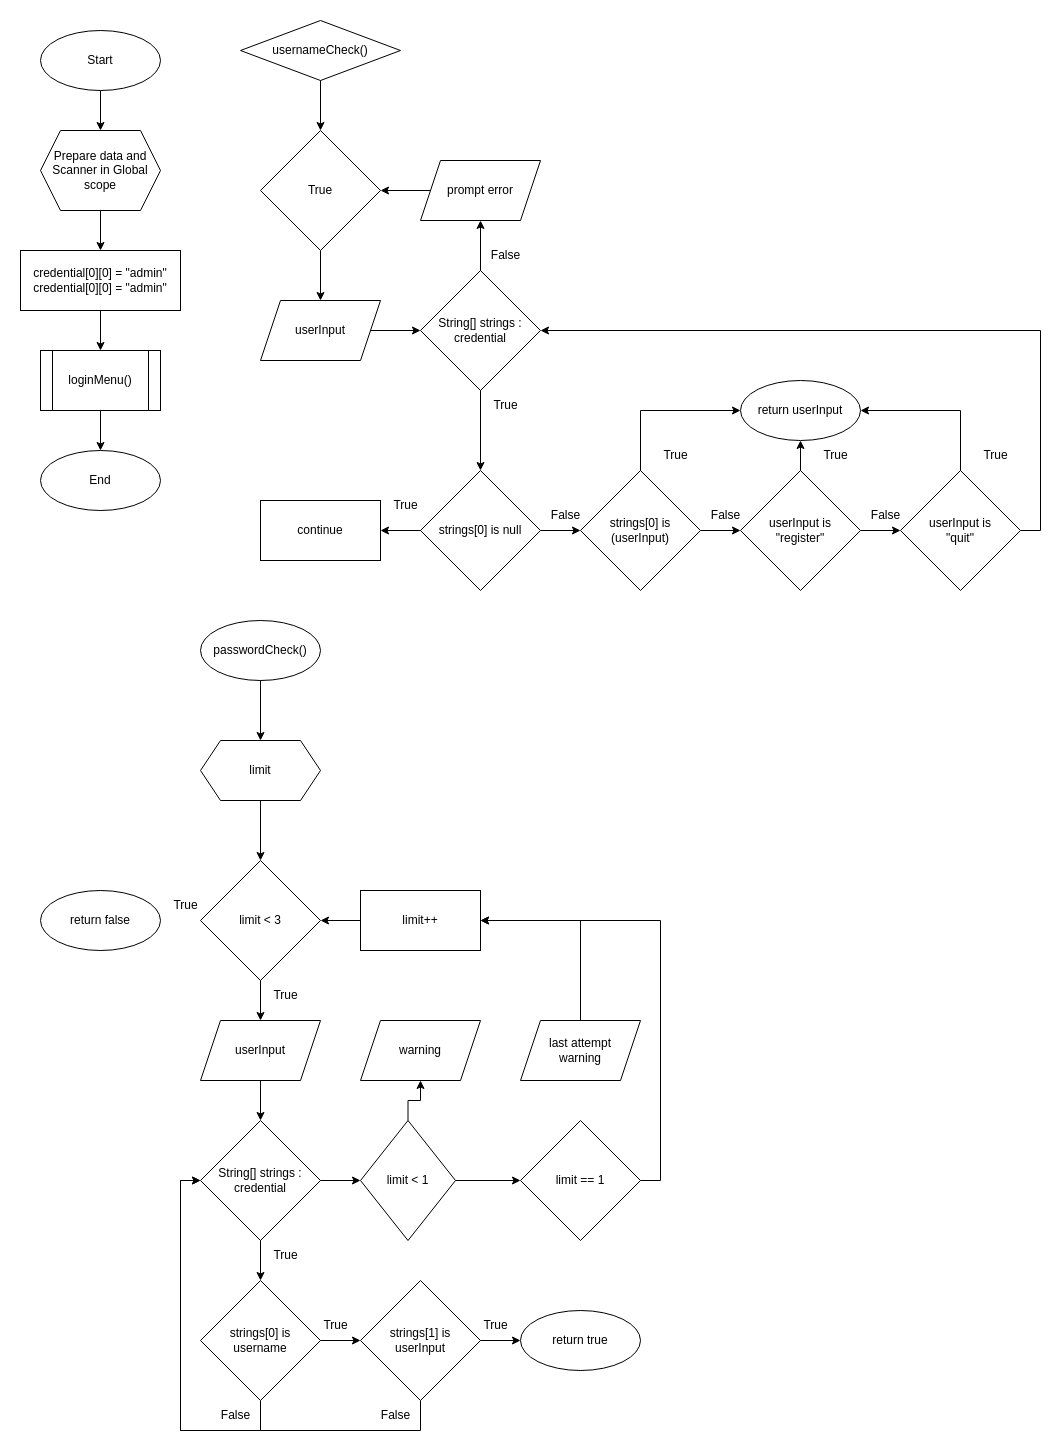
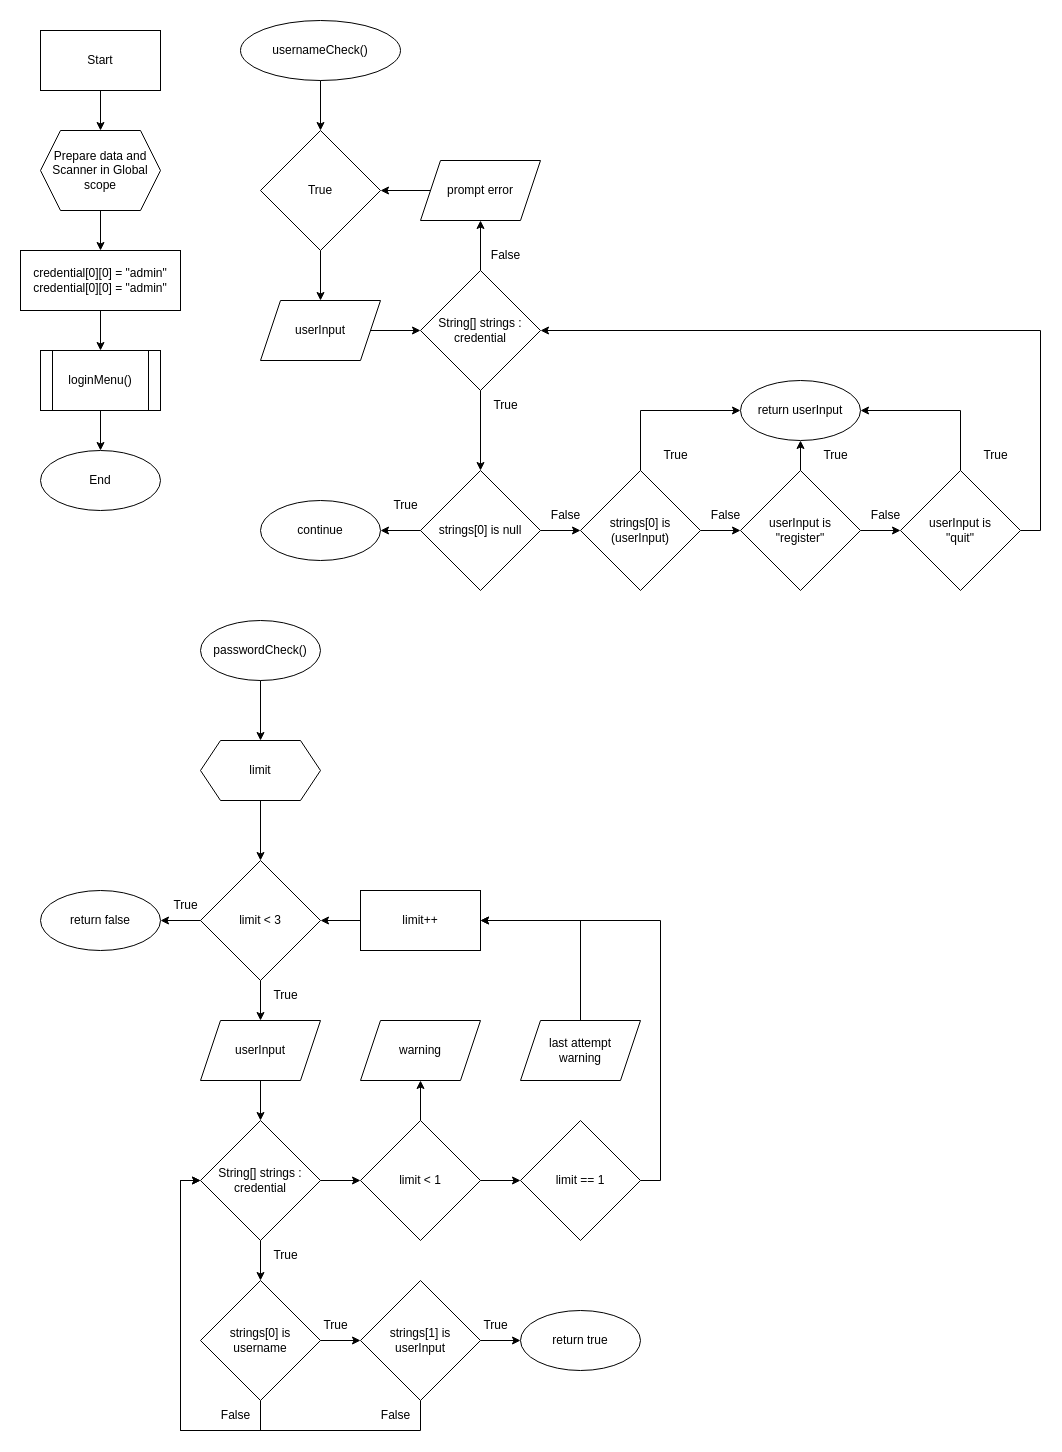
  <mxCell id="0" />
  <mxCell id="1" parent="0" />
  <mxCell id="2" value="" style="group" parent="1" vertex="1" connectable="0"><mxGeometry x="40" y="620" width="620" height="810" as="geometry" /></mxCell>
  <mxCell id="3" value="passwordCheck()" style="ellipse;whiteSpace=wrap;html=1;" parent="2" vertex="1"><mxGeometry x="160" width="120" height="60" as="geometry" /></mxCell>
  <mxCell id="4" value="limit" style="shape=hexagon;perimeter=hexagonPerimeter2;whiteSpace=wrap;html=1;fixedSize=1;" parent="2" vertex="1"><mxGeometry x="160" y="120" width="120" height="60" as="geometry" /></mxCell>
  <mxCell id="5" style="edgeStyle=orthogonalEdgeStyle;rounded=0;orthogonalLoop=1;jettySize=auto;html=1;entryX=0.5;entryY=0;entryDx=0;entryDy=0;" parent="2" source="3" target="4" edge="1"><mxGeometry relative="1" as="geometry" /></mxCell>
  <mxCell id="6" value="limit &amp;lt; 3" style="rhombus;whiteSpace=wrap;html=1;" parent="2" vertex="1"><mxGeometry x="160" y="240" width="120" height="120" as="geometry" /></mxCell>
  <mxCell id="7" style="edgeStyle=orthogonalEdgeStyle;rounded=0;orthogonalLoop=1;jettySize=auto;html=1;entryX=0.5;entryY=0;entryDx=0;entryDy=0;" parent="2" source="4" target="6" edge="1"><mxGeometry relative="1" as="geometry" /></mxCell>
  <mxCell id="8" value="userInput" style="shape=parallelogram;perimeter=parallelogramPerimeter;whiteSpace=wrap;html=1;fixedSize=1;" parent="2" vertex="1"><mxGeometry x="160" y="400" width="120" height="60" as="geometry" /></mxCell>
  <mxCell id="9" style="edgeStyle=orthogonalEdgeStyle;rounded=0;orthogonalLoop=1;jettySize=auto;html=1;entryX=0.5;entryY=0;entryDx=0;entryDy=0;" parent="2" source="6" target="8" edge="1"><mxGeometry relative="1" as="geometry" /></mxCell>
  <mxCell id="10" value="String[] strings : credential" style="rhombus;whiteSpace=wrap;html=1;" parent="2" vertex="1"><mxGeometry x="160" y="500" width="120" height="120" as="geometry" /></mxCell>
  <mxCell id="11" style="edgeStyle=orthogonalEdgeStyle;rounded=0;orthogonalLoop=1;jettySize=auto;html=1;entryX=0.5;entryY=0;entryDx=0;entryDy=0;" parent="2" source="8" target="10" edge="1"><mxGeometry relative="1" as="geometry"><mxPoint x="220" y="490" as="targetPoint" /></mxGeometry></mxCell>
  <mxCell id="12" style="edgeStyle=orthogonalEdgeStyle;rounded=0;orthogonalLoop=1;jettySize=auto;html=1;entryX=0;entryY=0.5;entryDx=0;entryDy=0;" parent="2" source="13" target="10" edge="1"><mxGeometry relative="1" as="geometry"><Array as="points"><mxPoint x="220" y="810" /><mxPoint x="140" y="810" /><mxPoint x="140" y="560" /></Array></mxGeometry></mxCell>
  <mxCell id="13" value="strings[0] is &lt;br&gt;username" style="rhombus;whiteSpace=wrap;html=1;" parent="2" vertex="1"><mxGeometry x="160" y="660" width="120" height="120" as="geometry" /></mxCell>
  <mxCell id="14" style="edgeStyle=orthogonalEdgeStyle;rounded=0;orthogonalLoop=1;jettySize=auto;html=1;entryX=0.5;entryY=0;entryDx=0;entryDy=0;" parent="2" source="10" target="13" edge="1"><mxGeometry relative="1" as="geometry" /></mxCell>
  <mxCell id="15" style="edgeStyle=orthogonalEdgeStyle;rounded=0;orthogonalLoop=1;jettySize=auto;html=1;entryX=0;entryY=0.5;entryDx=0;entryDy=0;" parent="2" source="16" target="10" edge="1"><mxGeometry relative="1" as="geometry"><Array as="points"><mxPoint x="380" y="810" /><mxPoint x="140" y="810" /><mxPoint x="140" y="560" /></Array></mxGeometry></mxCell>
  <mxCell id="16" value="strings[1] is &lt;br&gt;userInput" style="rhombus;whiteSpace=wrap;html=1;" parent="2" vertex="1"><mxGeometry x="320" y="660" width="120" height="120" as="geometry" /></mxCell>
  <mxCell id="17" style="edgeStyle=orthogonalEdgeStyle;rounded=0;orthogonalLoop=1;jettySize=auto;html=1;entryX=0;entryY=0.5;entryDx=0;entryDy=0;" parent="2" source="13" target="16" edge="1"><mxGeometry relative="1" as="geometry"><Array as="points" /></mxGeometry></mxCell>
  <mxCell id="18" value="return true" style="ellipse;whiteSpace=wrap;html=1;" parent="2" vertex="1"><mxGeometry x="480" y="690" width="120" height="60" as="geometry" /></mxCell>
  <mxCell id="19" style="edgeStyle=orthogonalEdgeStyle;rounded=0;orthogonalLoop=1;jettySize=auto;html=1;" parent="2" source="16" target="18" edge="1"><mxGeometry relative="1" as="geometry" /></mxCell>
  <mxCell id="20" value="True" style="text;html=1;align=center;verticalAlign=middle;resizable=0;points=[];autosize=1;strokeColor=none;fillColor=none;" parent="2" vertex="1"><mxGeometry x="430" y="690" width="50" height="30" as="geometry" /></mxCell>
  <mxCell id="21" value="True" style="text;html=1;align=center;verticalAlign=middle;resizable=0;points=[];autosize=1;strokeColor=none;fillColor=none;" parent="2" vertex="1"><mxGeometry x="270" y="690" width="50" height="30" as="geometry" /></mxCell>
  <mxCell id="22" value="False" style="text;html=1;align=center;verticalAlign=middle;resizable=0;points=[];autosize=1;strokeColor=none;fillColor=none;" parent="2" vertex="1"><mxGeometry x="330" y="780" width="50" height="30" as="geometry" /></mxCell>
  <mxCell id="23" value="False" style="text;html=1;align=center;verticalAlign=middle;resizable=0;points=[];autosize=1;strokeColor=none;fillColor=none;" parent="2" vertex="1"><mxGeometry x="170" y="780" width="50" height="30" as="geometry" /></mxCell>
- <mxCell id="24" value="limit &amp;lt; 1" style="rhombus;whiteSpace=wrap;html=1;" parent="2" vertex="1"><mxGeometry x="320" y="500" width="95" height="120" as="geometry" /></mxCell>
+ <mxCell id="24" value="limit &amp;lt; 1" style="rhombus;whiteSpace=wrap;html=1;" parent="2" vertex="1"><mxGeometry x="320" y="500" width="120" height="120" as="geometry" /></mxCell>
  <mxCell id="25" style="edgeStyle=orthogonalEdgeStyle;rounded=0;orthogonalLoop=1;jettySize=auto;html=1;" parent="2" source="10" target="24" edge="1"><mxGeometry relative="1" as="geometry" /></mxCell>
  <mxCell id="26" value="limit == 1" style="rhombus;whiteSpace=wrap;html=1;" parent="2" vertex="1"><mxGeometry x="480" y="500" width="120" height="120" as="geometry" /></mxCell>
  <mxCell id="27" style="edgeStyle=orthogonalEdgeStyle;rounded=0;orthogonalLoop=1;jettySize=auto;html=1;entryX=0;entryY=0.5;entryDx=0;entryDy=0;" parent="2" source="24" target="26" edge="1"><mxGeometry relative="1" as="geometry" /></mxCell>
  <mxCell id="28" value="warning" style="shape=parallelogram;perimeter=parallelogramPerimeter;whiteSpace=wrap;html=1;fixedSize=1;" parent="2" vertex="1"><mxGeometry x="320" y="400" width="120" height="60" as="geometry" /></mxCell>
  <mxCell id="29" style="edgeStyle=orthogonalEdgeStyle;rounded=0;orthogonalLoop=1;jettySize=auto;html=1;entryX=0.5;entryY=1;entryDx=0;entryDy=0;" parent="2" source="24" target="28" edge="1"><mxGeometry relative="1" as="geometry" /></mxCell>
  <mxCell id="30" value="last attempt &lt;br&gt;warning" style="shape=parallelogram;perimeter=parallelogramPerimeter;whiteSpace=wrap;html=1;fixedSize=1;" parent="2" vertex="1"><mxGeometry x="480" y="400" width="120" height="60" as="geometry" /></mxCell>
  <mxCell id="31" style="edgeStyle=orthogonalEdgeStyle;rounded=0;orthogonalLoop=1;jettySize=auto;html=1;entryX=1;entryY=0.5;entryDx=0;entryDy=0;" parent="2" source="32" target="6" edge="1"><mxGeometry relative="1" as="geometry" /></mxCell>
  <mxCell id="32" value="limit++" style="rounded=0;whiteSpace=wrap;html=1;" parent="2" vertex="1"><mxGeometry x="320" y="270" width="120" height="60" as="geometry" /></mxCell>
  <mxCell id="33" style="edgeStyle=orthogonalEdgeStyle;rounded=0;orthogonalLoop=1;jettySize=auto;html=1;entryX=1;entryY=0.5;entryDx=0;entryDy=0;" parent="2" source="26" target="32" edge="1"><mxGeometry relative="1" as="geometry"><Array as="points"><mxPoint x="620" y="560" /><mxPoint x="620" y="300" /></Array></mxGeometry></mxCell>
  <mxCell id="34" style="edgeStyle=orthogonalEdgeStyle;rounded=0;orthogonalLoop=1;jettySize=auto;html=1;entryX=1;entryY=0.5;entryDx=0;entryDy=0;" parent="2" source="30" target="32" edge="1"><mxGeometry relative="1" as="geometry"><Array as="points"><mxPoint x="540" y="300" /></Array></mxGeometry></mxCell>
  <mxCell id="35" value="True" style="text;html=1;align=center;verticalAlign=middle;resizable=0;points=[];autosize=1;strokeColor=none;fillColor=none;" parent="2" vertex="1"><mxGeometry x="220" y="620" width="50" height="30" as="geometry" /></mxCell>
  <mxCell id="36" value="return false" style="ellipse;whiteSpace=wrap;html=1;" parent="2" vertex="1"><mxGeometry y="270" width="120" height="60" as="geometry" /></mxCell>
+ <mxCell id="37" style="edgeStyle=orthogonalEdgeStyle;rounded=0;orthogonalLoop=1;jettySize=auto;html=1;entryX=1;entryY=0.5;entryDx=0;entryDy=0;" parent="2" source="6" target="36" edge="1"><mxGeometry relative="1" as="geometry" /></mxCell>
  <mxCell id="38" value="True" style="text;html=1;align=center;verticalAlign=middle;resizable=0;points=[];autosize=1;strokeColor=none;fillColor=none;" parent="2" vertex="1"><mxGeometry x="220" y="360" width="50" height="30" as="geometry" /></mxCell>
  <mxCell id="39" value="True" style="text;html=1;align=center;verticalAlign=middle;resizable=0;points=[];autosize=1;strokeColor=none;fillColor=none;" parent="2" vertex="1"><mxGeometry x="120" y="270" width="50" height="30" as="geometry" /></mxCell>
  <mxCell id="40" value="" style="group" parent="1" vertex="1" connectable="0"><mxGeometry x="240" y="20" width="800" height="570" as="geometry" /></mxCell>
- <mxCell id="41" value="usernameCheck()" style="rhombus;whiteSpace=wrap;html=1;" parent="40" vertex="1"><mxGeometry width="160" height="60" as="geometry" /></mxCell>
+ <mxCell id="41" value="usernameCheck()" style="ellipse;whiteSpace=wrap;html=1;" parent="40" vertex="1"><mxGeometry width="160" height="60" as="geometry" /></mxCell>
  <mxCell id="42" value="userInput" style="shape=parallelogram;perimeter=parallelogramPerimeter;whiteSpace=wrap;html=1;fixedSize=1;" parent="40" vertex="1"><mxGeometry x="20" y="280" width="120" height="60" as="geometry" /></mxCell>
  <mxCell id="43" style="edgeStyle=orthogonalEdgeStyle;rounded=0;orthogonalLoop=1;jettySize=auto;html=1;entryX=0.5;entryY=0;entryDx=0;entryDy=0;" parent="40" source="44" target="42" edge="1"><mxGeometry relative="1" as="geometry" /></mxCell>
  <mxCell id="44" value="True" style="rhombus;whiteSpace=wrap;html=1;" parent="40" vertex="1"><mxGeometry x="20" y="110" width="120" height="120" as="geometry" /></mxCell>
  <mxCell id="45" style="edgeStyle=orthogonalEdgeStyle;rounded=0;orthogonalLoop=1;jettySize=auto;html=1;entryX=0.5;entryY=0;entryDx=0;entryDy=0;" parent="40" source="41" target="44" edge="1"><mxGeometry relative="1" as="geometry" /></mxCell>
  <mxCell id="46" value="String[] strings : credential" style="rhombus;whiteSpace=wrap;html=1;" parent="40" vertex="1"><mxGeometry x="180" y="250" width="120" height="120" as="geometry" /></mxCell>
  <mxCell id="47" value="strings[0] is null" style="rhombus;whiteSpace=wrap;html=1;aspect=fixed;" parent="40" vertex="1"><mxGeometry x="180" y="450" width="120" height="120" as="geometry" /></mxCell>
  <mxCell id="48" style="edgeStyle=orthogonalEdgeStyle;rounded=0;orthogonalLoop=1;jettySize=auto;html=1;" parent="40" source="46" target="47" edge="1"><mxGeometry relative="1" as="geometry" /></mxCell>
  <mxCell id="49" style="edgeStyle=orthogonalEdgeStyle;rounded=0;orthogonalLoop=1;jettySize=auto;html=1;entryX=1;entryY=0.5;entryDx=0;entryDy=0;exitX=1;exitY=0.5;exitDx=0;exitDy=0;" parent="40" source="50" target="46" edge="1"><mxGeometry relative="1" as="geometry"><Array as="points"><mxPoint x="800" y="510" /><mxPoint x="800" y="310" /></Array></mxGeometry></mxCell>
  <mxCell id="50" value="userInput is&lt;br&gt;&quot;quit&quot;" style="rhombus;whiteSpace=wrap;html=1;aspect=fixed;" parent="40" vertex="1"><mxGeometry x="660" y="450" width="120" height="120" as="geometry" /></mxCell>
  <mxCell id="51" style="edgeStyle=orthogonalEdgeStyle;rounded=0;orthogonalLoop=1;jettySize=auto;html=1;entryX=0;entryY=0.5;entryDx=0;entryDy=0;" parent="40" source="52" target="50" edge="1"><mxGeometry relative="1" as="geometry" /></mxCell>
  <mxCell id="52" value="userInput is &lt;br&gt;&quot;register&quot;" style="rhombus;whiteSpace=wrap;html=1;aspect=fixed;" parent="40" vertex="1"><mxGeometry x="500" y="450" width="120" height="120" as="geometry" /></mxCell>
  <mxCell id="53" style="edgeStyle=orthogonalEdgeStyle;rounded=0;orthogonalLoop=1;jettySize=auto;html=1;" parent="40" source="54" target="52" edge="1"><mxGeometry relative="1" as="geometry" /></mxCell>
  <mxCell id="54" value="strings[0] is (userInput)" style="rhombus;whiteSpace=wrap;html=1;aspect=fixed;" parent="40" vertex="1"><mxGeometry x="340" y="450" width="120" height="120" as="geometry" /></mxCell>
  <mxCell id="55" style="edgeStyle=orthogonalEdgeStyle;rounded=0;orthogonalLoop=1;jettySize=auto;html=1;entryX=0;entryY=0.5;entryDx=0;entryDy=0;" parent="40" source="47" target="54" edge="1"><mxGeometry relative="1" as="geometry" /></mxCell>
  <mxCell id="56" value="False" style="text;html=1;align=center;verticalAlign=middle;resizable=0;points=[];autosize=1;strokeColor=none;fillColor=none;" parent="40" vertex="1"><mxGeometry x="300" y="480" width="50" height="30" as="geometry" /></mxCell>
  <mxCell id="57" value="False" style="text;html=1;align=center;verticalAlign=middle;resizable=0;points=[];autosize=1;strokeColor=none;fillColor=none;" parent="40" vertex="1"><mxGeometry x="460" y="480" width="50" height="30" as="geometry" /></mxCell>
  <mxCell id="58" value="False" style="text;html=1;align=center;verticalAlign=middle;resizable=0;points=[];autosize=1;strokeColor=none;fillColor=none;" parent="40" vertex="1"><mxGeometry x="620" y="480" width="50" height="30" as="geometry" /></mxCell>
- <mxCell id="59" value="continue" style="rounded=0;whiteSpace=wrap;html=1;" parent="40" vertex="1"><mxGeometry x="20" y="480" width="120" height="60" as="geometry" /></mxCell>
+ <mxCell id="59" value="continue" style="ellipse;whiteSpace=wrap;html=1;" parent="40" vertex="1"><mxGeometry x="20" y="480" width="120" height="60" as="geometry" /></mxCell>
  <mxCell id="60" style="edgeStyle=orthogonalEdgeStyle;rounded=0;orthogonalLoop=1;jettySize=auto;html=1;" parent="40" source="47" target="59" edge="1"><mxGeometry relative="1" as="geometry" /></mxCell>
  <mxCell id="61" value="return userInput" style="ellipse;whiteSpace=wrap;html=1;" parent="40" vertex="1"><mxGeometry x="500" y="360" width="120" height="60" as="geometry" /></mxCell>
  <mxCell id="62" style="edgeStyle=orthogonalEdgeStyle;rounded=0;orthogonalLoop=1;jettySize=auto;html=1;entryX=1;entryY=0.5;entryDx=0;entryDy=0;" parent="40" source="50" target="61" edge="1"><mxGeometry relative="1" as="geometry"><Array as="points"><mxPoint x="720" y="390" /></Array></mxGeometry></mxCell>
  <mxCell id="63" style="edgeStyle=orthogonalEdgeStyle;rounded=0;orthogonalLoop=1;jettySize=auto;html=1;entryX=0.5;entryY=1;entryDx=0;entryDy=0;" parent="40" source="52" target="61" edge="1"><mxGeometry relative="1" as="geometry"><mxPoint x="560" y="410" as="targetPoint" /><Array as="points" /></mxGeometry></mxCell>
  <mxCell id="64" style="edgeStyle=orthogonalEdgeStyle;rounded=0;orthogonalLoop=1;jettySize=auto;html=1;entryX=0;entryY=0.5;entryDx=0;entryDy=0;" parent="40" source="54" target="61" edge="1"><mxGeometry relative="1" as="geometry"><Array as="points"><mxPoint x="400" y="390" /></Array></mxGeometry></mxCell>
  <mxCell id="65" style="edgeStyle=orthogonalEdgeStyle;rounded=0;orthogonalLoop=1;jettySize=auto;html=1;entryX=1;entryY=0.5;entryDx=0;entryDy=0;" parent="40" source="66" target="44" edge="1"><mxGeometry relative="1" as="geometry" /></mxCell>
  <mxCell id="66" value="prompt error" style="shape=parallelogram;perimeter=parallelogramPerimeter;whiteSpace=wrap;html=1;fixedSize=1;" parent="40" vertex="1"><mxGeometry x="180" y="140" width="120" height="60" as="geometry" /></mxCell>
  <mxCell id="67" style="edgeStyle=orthogonalEdgeStyle;rounded=0;orthogonalLoop=1;jettySize=auto;html=1;entryX=0.5;entryY=1;entryDx=0;entryDy=0;" parent="40" source="46" target="66" edge="1"><mxGeometry relative="1" as="geometry" /></mxCell>
  <mxCell id="68" style="edgeStyle=orthogonalEdgeStyle;rounded=0;orthogonalLoop=1;jettySize=auto;html=1;entryX=0;entryY=0.5;entryDx=0;entryDy=0;" parent="40" source="42" target="46" edge="1"><mxGeometry relative="1" as="geometry" /></mxCell>
  <mxCell id="69" value="True" style="text;html=1;align=center;verticalAlign=middle;resizable=0;points=[];autosize=1;strokeColor=none;fillColor=none;" parent="40" vertex="1"><mxGeometry x="410" y="420" width="50" height="30" as="geometry" /></mxCell>
  <mxCell id="70" value="True" style="text;html=1;align=center;verticalAlign=middle;resizable=0;points=[];autosize=1;strokeColor=none;fillColor=none;" parent="40" vertex="1"><mxGeometry x="570" y="420" width="50" height="30" as="geometry" /></mxCell>
  <mxCell id="71" value="True" style="text;html=1;align=center;verticalAlign=middle;resizable=0;points=[];autosize=1;strokeColor=none;fillColor=none;" parent="40" vertex="1"><mxGeometry x="730" y="420" width="50" height="30" as="geometry" /></mxCell>
  <mxCell id="72" value="True" style="text;html=1;align=center;verticalAlign=middle;resizable=0;points=[];autosize=1;strokeColor=none;fillColor=none;" parent="40" vertex="1"><mxGeometry x="140" y="470" width="50" height="30" as="geometry" /></mxCell>
  <mxCell id="73" value="False" style="text;html=1;align=center;verticalAlign=middle;resizable=0;points=[];autosize=1;strokeColor=none;fillColor=none;" parent="40" vertex="1"><mxGeometry x="240" y="220" width="50" height="30" as="geometry" /></mxCell>
  <mxCell id="74" value="True" style="text;html=1;align=center;verticalAlign=middle;resizable=0;points=[];autosize=1;strokeColor=none;fillColor=none;" parent="40" vertex="1"><mxGeometry x="240" y="370" width="50" height="30" as="geometry" /></mxCell>
  <mxCell id="75" value="" style="group" parent="1" vertex="1" connectable="0"><mxGeometry x="20" y="30" width="160" height="480" as="geometry" /></mxCell>
- <mxCell id="76" value="Start" style="ellipse;whiteSpace=wrap;html=1;" parent="75" vertex="1"><mxGeometry x="20" width="120" height="60" as="geometry" /></mxCell>
+ <mxCell id="76" value="Start" style="whiteSpace=wrap;html=1;rounded=0;" parent="75" vertex="1"><mxGeometry x="20" width="120" height="60" as="geometry" /></mxCell>
  <mxCell id="77" value="Prepare data and Scanner in Global scope" style="shape=hexagon;perimeter=hexagonPerimeter2;whiteSpace=wrap;html=1;fixedSize=1;sketch=0;" parent="75" vertex="1"><mxGeometry x="20" y="100" width="120" height="80" as="geometry" /></mxCell>
  <mxCell id="78" style="edgeStyle=orthogonalEdgeStyle;rounded=0;orthogonalLoop=1;jettySize=auto;html=1;entryX=0.5;entryY=0;entryDx=0;entryDy=0;" parent="75" source="76" target="77" edge="1"><mxGeometry relative="1" as="geometry" /></mxCell>
  <mxCell id="79" value="credential[0][0] = &quot;admin&quot;&lt;br&gt;credential[0][0] = &quot;admin&quot;" style="rounded=0;whiteSpace=wrap;html=1;" parent="75" vertex="1"><mxGeometry y="220" width="160" height="60" as="geometry" /></mxCell>
  <mxCell id="80" style="edgeStyle=orthogonalEdgeStyle;rounded=0;orthogonalLoop=1;jettySize=auto;html=1;entryX=0.5;entryY=0;entryDx=0;entryDy=0;" parent="75" source="77" target="79" edge="1"><mxGeometry relative="1" as="geometry" /></mxCell>
  <mxCell id="81" value="loginMenu()" style="shape=process;whiteSpace=wrap;html=1;backgroundOutline=1;" parent="75" vertex="1"><mxGeometry x="20" y="320" width="120" height="60" as="geometry" /></mxCell>
  <mxCell id="82" style="edgeStyle=orthogonalEdgeStyle;rounded=0;orthogonalLoop=1;jettySize=auto;html=1;entryX=0.5;entryY=0;entryDx=0;entryDy=0;" parent="75" source="79" target="81" edge="1"><mxGeometry relative="1" as="geometry" /></mxCell>
  <mxCell id="83" value="End" style="ellipse;whiteSpace=wrap;html=1;" parent="75" vertex="1"><mxGeometry x="20" y="420" width="120" height="60" as="geometry" /></mxCell>
  <mxCell id="84" style="edgeStyle=orthogonalEdgeStyle;rounded=0;orthogonalLoop=1;jettySize=auto;html=1;entryX=0.5;entryY=0;entryDx=0;entryDy=0;" parent="75" source="81" target="83" edge="1"><mxGeometry relative="1" as="geometry" /></mxCell>
